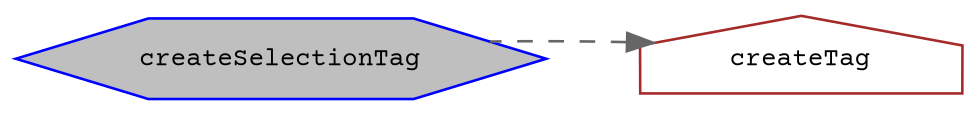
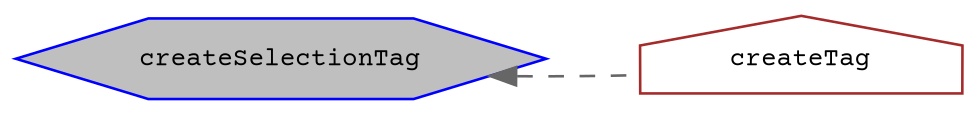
  digraph {
    rankdir=LR
    fontname="Courier Prime"
    node [fontname="Courier Prime" fontsize=10 style=filled]
    n1 [color=blue fillcolor=grey75 fontcolor=black height=0.2 label=createSelectionTag shape=hexagon width=0.4]
    n2 [color=brown fillcolor=white height=0.2 label=createTag shape=house width=0.4]
-   n2 -> n1 [color=gray40 dir=back fontname="Courier Prime" fontsize=10 labelfontname=Helvetica labelfontsize=10 style=dashed]
+   n1 -> n2 [color=gray40 dir=back fontname="Courier Prime" fontsize=10 labelfontname=Helvetica labelfontsize=10 style=dashed]
  }
